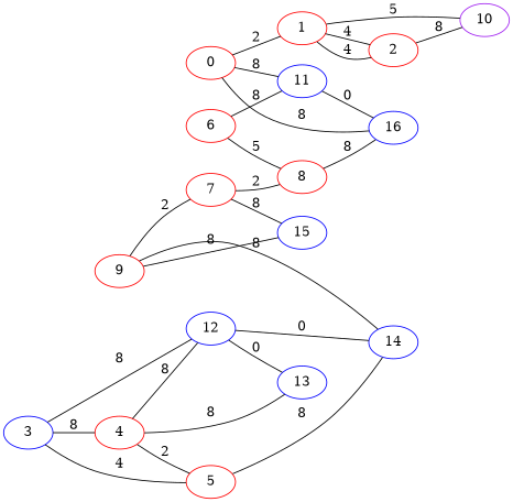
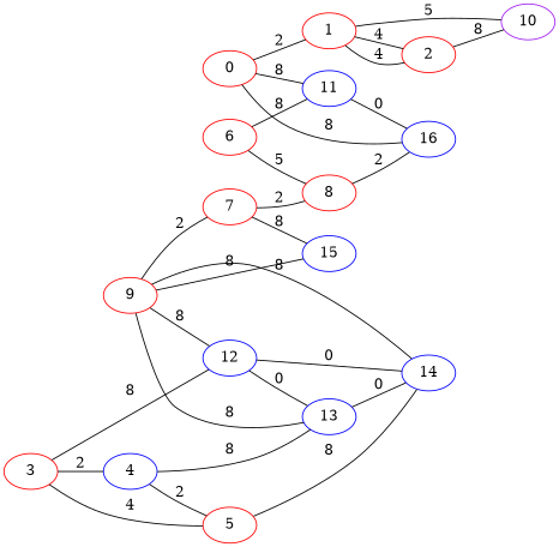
  graph {
    rankdir=LR
    node [color=red weight=1]
    0
    1
    11 [color=blue weight=3]
    16 [color=blue weight=3]
    2
    10 [color=purple weight=4]
-   3 [color=blue]
-   4
+   3
+   4 [color=blue]
    5
    12 [color=blue weight=3]
    13 [color=blue weight=3]
    14 [color=blue weight=3]
    6
    8
    7
    15 [color=blue weight=3]
    9
    0 -- 1 [label=2]
    0 -- 11 [label=8]
    0 -- 16 [label=8]
    1 -- 2 [label=4]
    1 -- 2 [label=4]
    1 -- 10 [label=5]
    11 -- 16 [label=0]
    2 -- 10 [label=8]
-   3 -- 4 [label=8]
+   3 -- 4 [label=2]
    3 -- 5 [label=4]
    3 -- 12 [label=8]
    4 -- 5 [label=2]
    4 -- 13 [label=8]
    5 -- 14 [label=8]
    12 -- 13 [label=0]
    12 -- 14 [label=0]
+   13 -- 14 [label=0]
    6 -- 11 [label=8]
    6 -- 8 [label=5]
-   8 -- 16 [label=8]
+   8 -- 16 [label=2]
    7 -- 8 [label=2]
    7 -- 15 [label=8]
-   4 -- 12 [label=8]
+   9 -- 12 [label=8]
+   9 -- 13 [label=8]
    9 -- 14 [label=8]
    9 -- 7 [label=2]
    9 -- 15 [label=8]
  }
